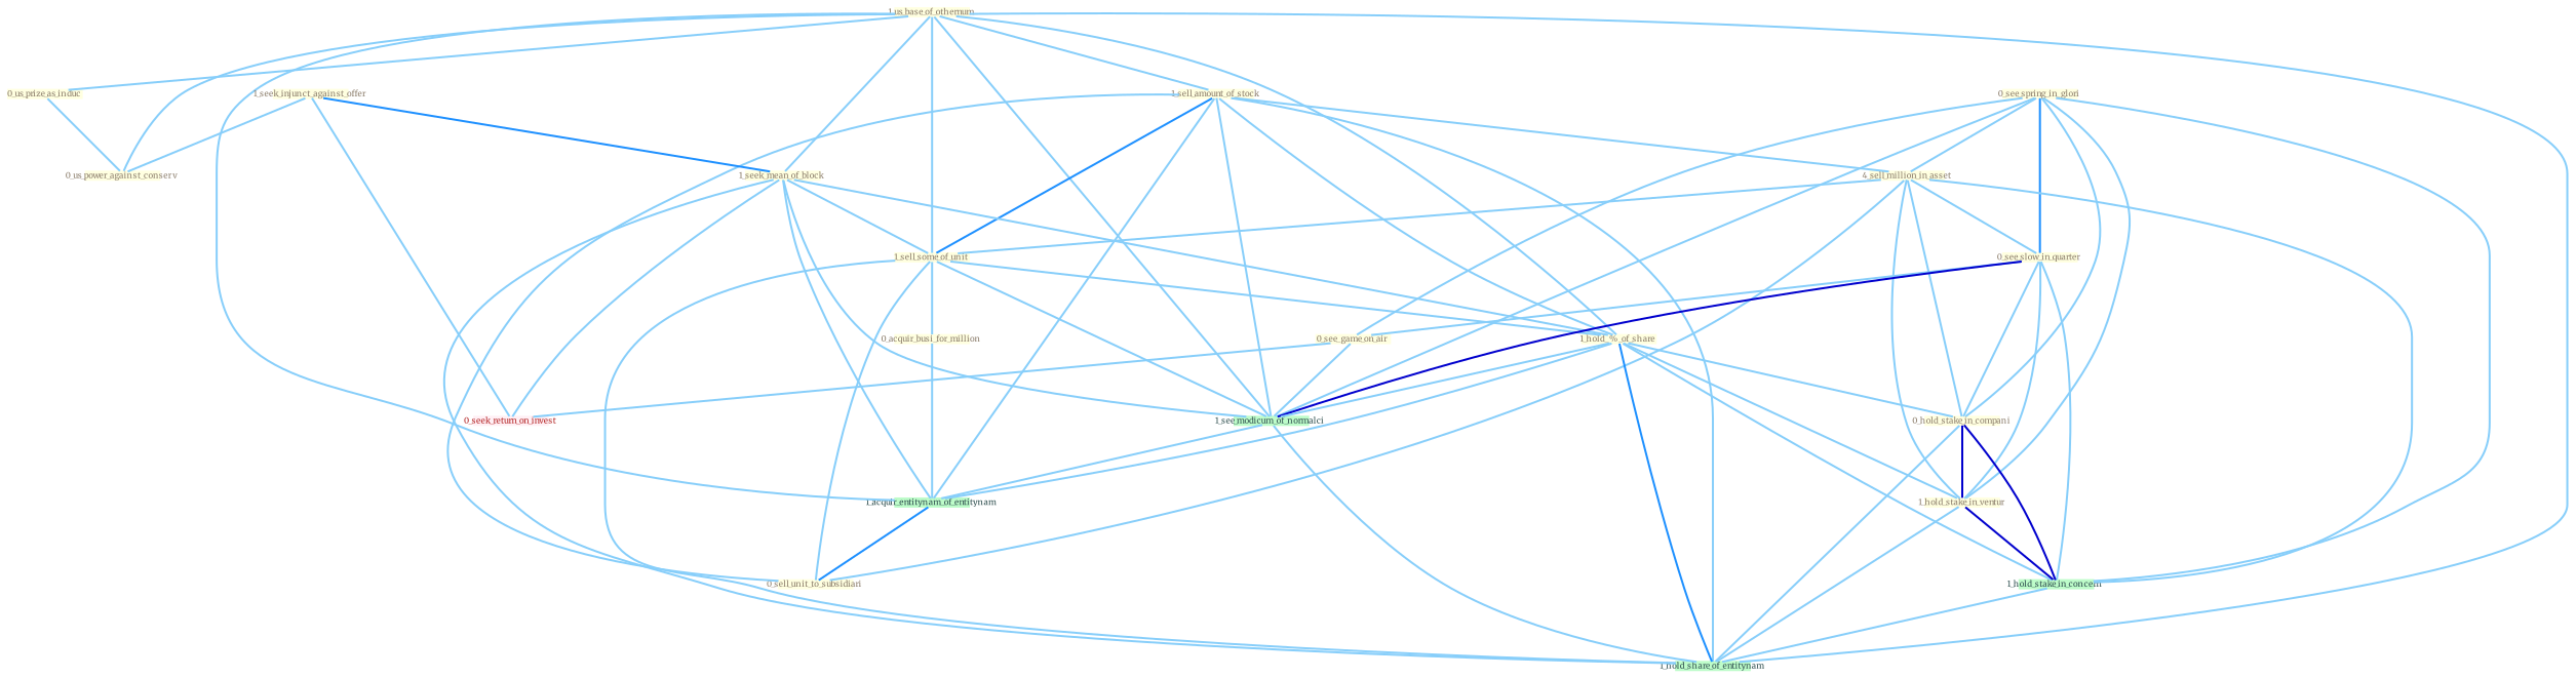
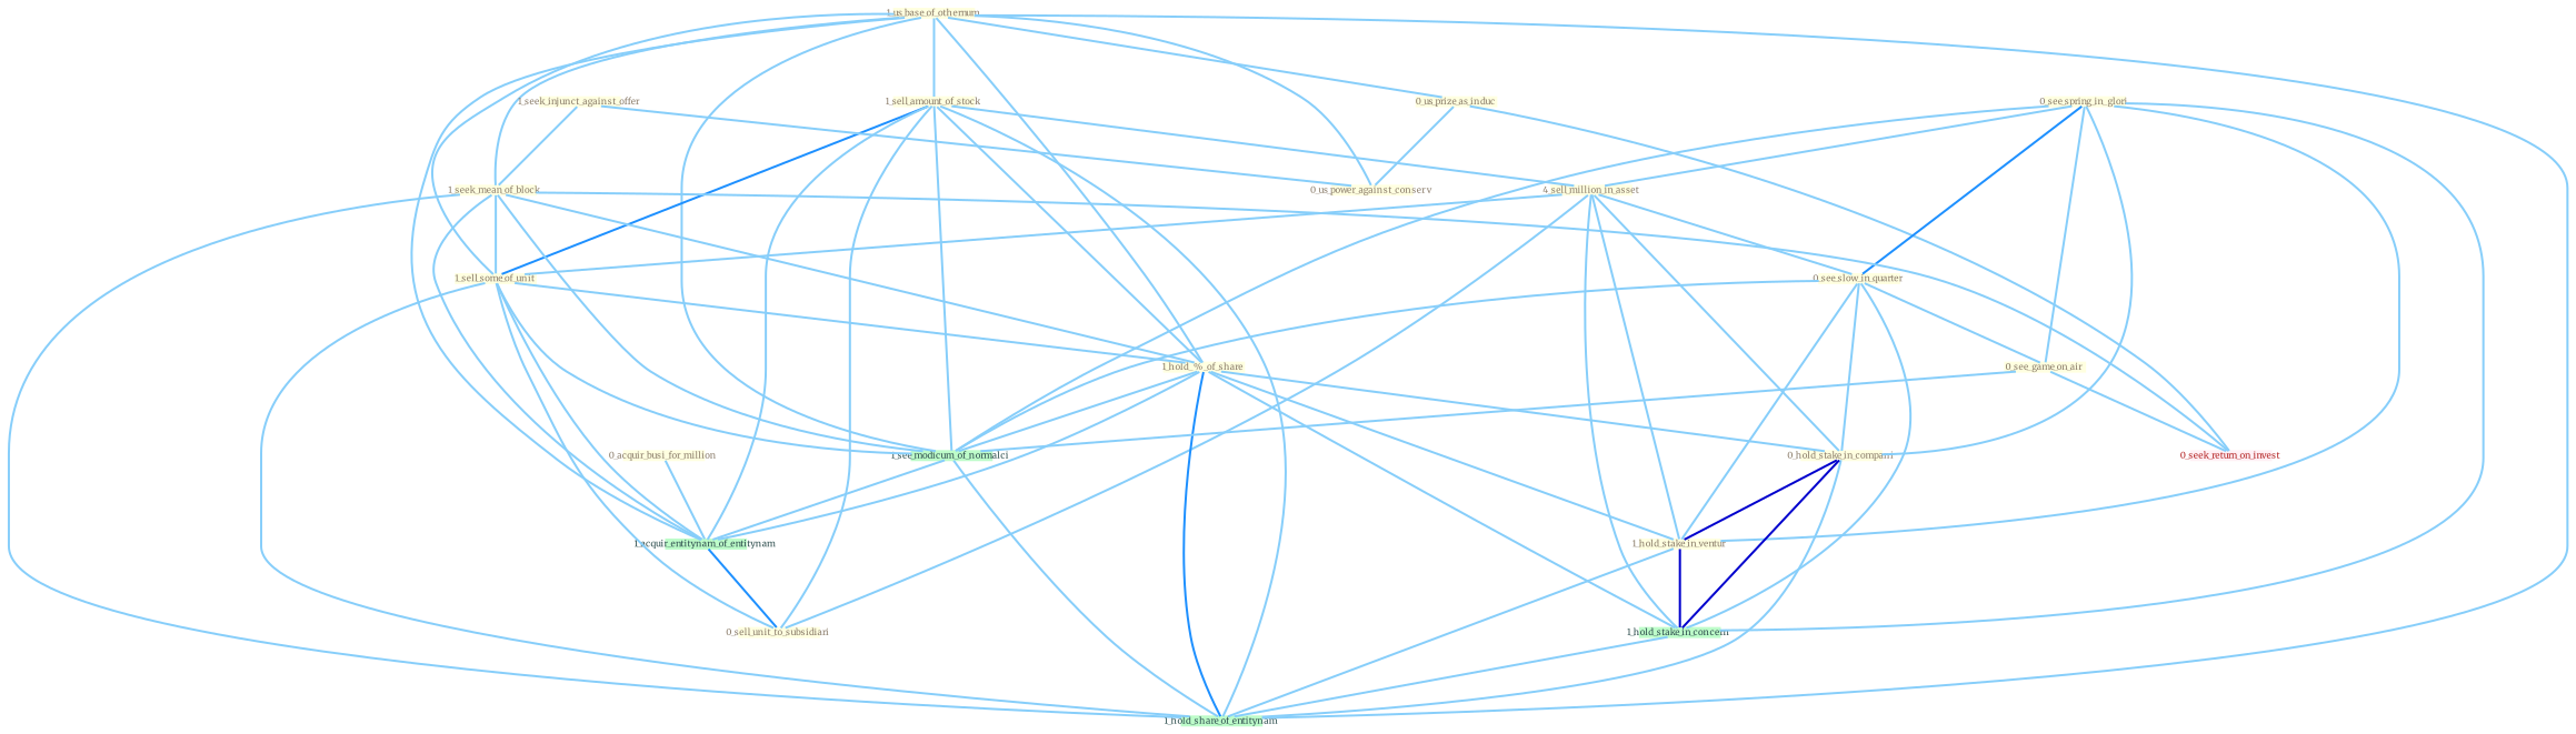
  graph {
    fontname=Merriweather
    node [color="#ffffe0" fixedsize=true fontcolor="#8b7d6b" fontname=Merriweather fontsize=4 shape=polygon style=filled]
    edge [color="#87cefa" fontname=Merriweather w=1]
    "1_us_base_of_othernum " [height=.06 width=.5]
    "0_us_prize_as_induc " [height=.06 width=.5]
    "0_see_spring_in_glori " [height=.06 width=.5]
    "1_sell_amount_of_stock " [height=.06 width=.5]
    "1_seek_injunct_against_offer " [height=.06 width=.5]
    "0_us_power_against_conserv " [height=.06 width=.5]
    n7 [height=.06 label="4_sell_million_in_asset" width=.5]
    "1_seek_mean_of_block " [height=.06 width=.5]
    "1_sell_some_of_unit " [height=.06 width=.5]
    "0_see_slow_in_quarter " [height=.06 width=.5]
    "0_sell_unit_to_subsidiari " [height=.06 width=.5]
    "1_hold_%_of_share " [height=.06 width=.5]
    "0_acquir_busi_for_million " [height=.06 width=.5]
    "0_hold_stake_in_compani " [height=.06 width=.5]
    "0_see_game_on_air " [height=.06 width=.5]
    "1_hold_stake_in_ventur " [height=.06 width=.5]
    "0_seek_return_on_invest " [color="#fff0f5" fontcolor="#b22222" height=.06 width=.5]
    "1_see_modicum_of_normalci " [color="#BDFCC9" fontcolor="#2f4f4f" height=.06 width=.5]
    "1_acquir_entitynam_of_entitynam " [color="#BDFCC9" fontcolor="#2f4f4f" height=.06 width=.5]
    "1_hold_share_of_entitynam " [color="#BDFCC9" fontcolor="#2f4f4f" height=.06 width=.5]
    "1_hold_stake_in_concern " [color="#BDFCC9" fontcolor="#2f4f4f" height=.06 width=.5]
    subgraph sub_1 {
      "1_us_base_of_othernum "
      "0_us_prize_as_induc "
      "0_see_spring_in_glori "
      "1_sell_amount_of_stock "
      "1_seek_injunct_against_offer "
      "0_us_power_against_conserv "
      n7
      "1_seek_mean_of_block "
      "1_sell_some_of_unit "
      "0_see_slow_in_quarter "
      "0_sell_unit_to_subsidiari "
      "1_hold_%_of_share "
      "0_acquir_busi_for_million "
      "0_hold_stake_in_compani "
      "0_see_game_on_air "
      "1_hold_stake_in_ventur "
    }
    subgraph sub_2 {
      "0_seek_return_on_invest "
    }
    "1_us_base_of_othernum " -- "0_us_prize_as_induc "
    "1_us_base_of_othernum " -- "1_sell_amount_of_stock "
    "1_us_base_of_othernum " -- "0_us_power_against_conserv "
    "1_us_base_of_othernum " -- "1_seek_mean_of_block "
    "1_us_base_of_othernum " -- "1_sell_some_of_unit "
    "1_us_base_of_othernum " -- "1_hold_%_of_share "
    "1_us_base_of_othernum " -- "1_see_modicum_of_normalci "
    "1_us_base_of_othernum " -- "1_acquir_entitynam_of_entitynam "
    "1_us_base_of_othernum " -- "1_hold_share_of_entitynam "
    "0_us_prize_as_induc " -- "0_us_power_against_conserv "
    "0_see_spring_in_glori " -- n7
    "0_see_spring_in_glori " -- "0_see_slow_in_quarter " [color="#1e90ff" w=2]
    "0_see_spring_in_glori " -- "0_hold_stake_in_compani "
    "0_see_spring_in_glori " -- "0_see_game_on_air "
    "0_see_spring_in_glori " -- "1_hold_stake_in_ventur "
    "0_see_spring_in_glori " -- "1_see_modicum_of_normalci "
    "0_see_spring_in_glori " -- "1_hold_stake_in_concern "
    "1_sell_amount_of_stock " -- n7
    "1_sell_amount_of_stock " -- "1_sell_some_of_unit " [color="#1e90ff" w=2]
    "1_sell_amount_of_stock " -- "0_sell_unit_to_subsidiari "
    "1_sell_amount_of_stock " -- "1_hold_%_of_share "
    "1_sell_amount_of_stock " -- "1_see_modicum_of_normalci "
    "1_sell_amount_of_stock " -- "1_acquir_entitynam_of_entitynam "
    "1_sell_amount_of_stock " -- "1_hold_share_of_entitynam "
    "1_seek_injunct_against_offer " -- "0_us_power_against_conserv "
-   "1_seek_injunct_against_offer " -- "1_seek_mean_of_block " [color="#1e90ff"]
-   "1_seek_injunct_against_offer " -- "0_seek_return_on_invest "
+   "1_seek_injunct_against_offer " -- "1_seek_mean_of_block "
+   "0_us_prize_as_induc " -- "0_seek_return_on_invest "
    n7 -- "1_sell_some_of_unit "
    n7 -- "0_see_slow_in_quarter "
    n7 -- "0_sell_unit_to_subsidiari "
    n7 -- "0_hold_stake_in_compani "
    n7 -- "1_hold_stake_in_ventur "
    n7 -- "1_hold_stake_in_concern "
    "1_seek_mean_of_block " -- "1_sell_some_of_unit "
    "1_seek_mean_of_block " -- "1_hold_%_of_share "
    "1_seek_mean_of_block " -- "0_seek_return_on_invest "
    "1_seek_mean_of_block " -- "1_see_modicum_of_normalci "
    "1_seek_mean_of_block " -- "1_acquir_entitynam_of_entitynam "
    "1_seek_mean_of_block " -- "1_hold_share_of_entitynam "
    "1_sell_some_of_unit " -- "0_sell_unit_to_subsidiari "
    "1_sell_some_of_unit " -- "1_hold_%_of_share "
    "1_sell_some_of_unit " -- "1_see_modicum_of_normalci "
-   "1_sell_some_of_unit " -- "0_acquir_busi_for_million "
+   "1_sell_some_of_unit " -- "1_acquir_entitynam_of_entitynam "
    "1_sell_some_of_unit " -- "1_hold_share_of_entitynam "
    "0_see_slow_in_quarter " -- "0_hold_stake_in_compani "
    "0_see_slow_in_quarter " -- "0_see_game_on_air "
    "0_see_slow_in_quarter " -- "1_hold_stake_in_ventur "
-   "0_see_slow_in_quarter " -- "1_see_modicum_of_normalci " [color="#0000cd"]
+   "0_see_slow_in_quarter " -- "1_see_modicum_of_normalci "
    "0_see_slow_in_quarter " -- "1_hold_stake_in_concern "
    "1_hold_%_of_share " -- "0_hold_stake_in_compani "
    "1_hold_%_of_share " -- "1_hold_stake_in_ventur "
    "1_hold_%_of_share " -- "1_see_modicum_of_normalci "
    "1_hold_%_of_share " -- "1_acquir_entitynam_of_entitynam "
    "1_hold_%_of_share " -- "1_hold_share_of_entitynam " [color="#1e90ff" w=2]
    "1_hold_%_of_share " -- "1_hold_stake_in_concern "
    "0_acquir_busi_for_million " -- "1_acquir_entitynam_of_entitynam "
    "0_hold_stake_in_compani " -- "1_hold_stake_in_ventur " [color="#0000cd" w=3]
    "0_hold_stake_in_compani " -- "1_hold_share_of_entitynam "
    "0_hold_stake_in_compani " -- "1_hold_stake_in_concern " [color="#0000cd" w=3]
    "0_see_game_on_air " -- "0_seek_return_on_invest "
    "0_see_game_on_air " -- "1_see_modicum_of_normalci "
    "1_hold_stake_in_ventur " -- "1_hold_share_of_entitynam "
    "1_hold_stake_in_ventur " -- "1_hold_stake_in_concern " [color="#0000cd" w=3]
    "1_see_modicum_of_normalci " -- "1_acquir_entitynam_of_entitynam "
    "1_see_modicum_of_normalci " -- "1_hold_share_of_entitynam "
    "1_acquir_entitynam_of_entitynam " -- "0_sell_unit_to_subsidiari " [color="#1e90ff" w=2]
    "1_hold_stake_in_concern " -- "1_hold_share_of_entitynam "
  }
